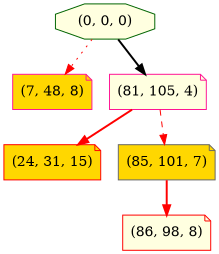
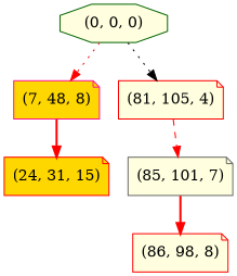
  digraph {
    node [color=deeppink fillcolor=lightyellow shape=note style=filled]
    edge [color=red style=dotted]
    "(0, 0, 0)" [color=darkgreen shape=octagon]
    n2 [fillcolor=gold label="(7, 48, 8)"]
-   "(81, 105, 4)"
+   "(81, 105, 4)" [color=red]
    "(24, 31, 15)" [color=red fillcolor=gold]
-   "(85, 101, 7)" [color=gray40 fillcolor=gold]
+   "(85, 101, 7)" [color=gray40]
    "(86, 98, 8)" [color=red]
    "(0, 0, 0)" -> n2
-   "(0, 0, 0)" -> "(81, 105, 4)" [color=black style=bold]
-   "(81, 105, 4)" -> "(24, 31, 15)" [style=bold]
+   "(0, 0, 0)" -> "(81, 105, 4)" [color=black]
+   n2 -> "(24, 31, 15)" [style=bold]
    "(81, 105, 4)" -> "(85, 101, 7)" [style=dashed]
    "(85, 101, 7)" -> "(86, 98, 8)" [style=bold]
  }
